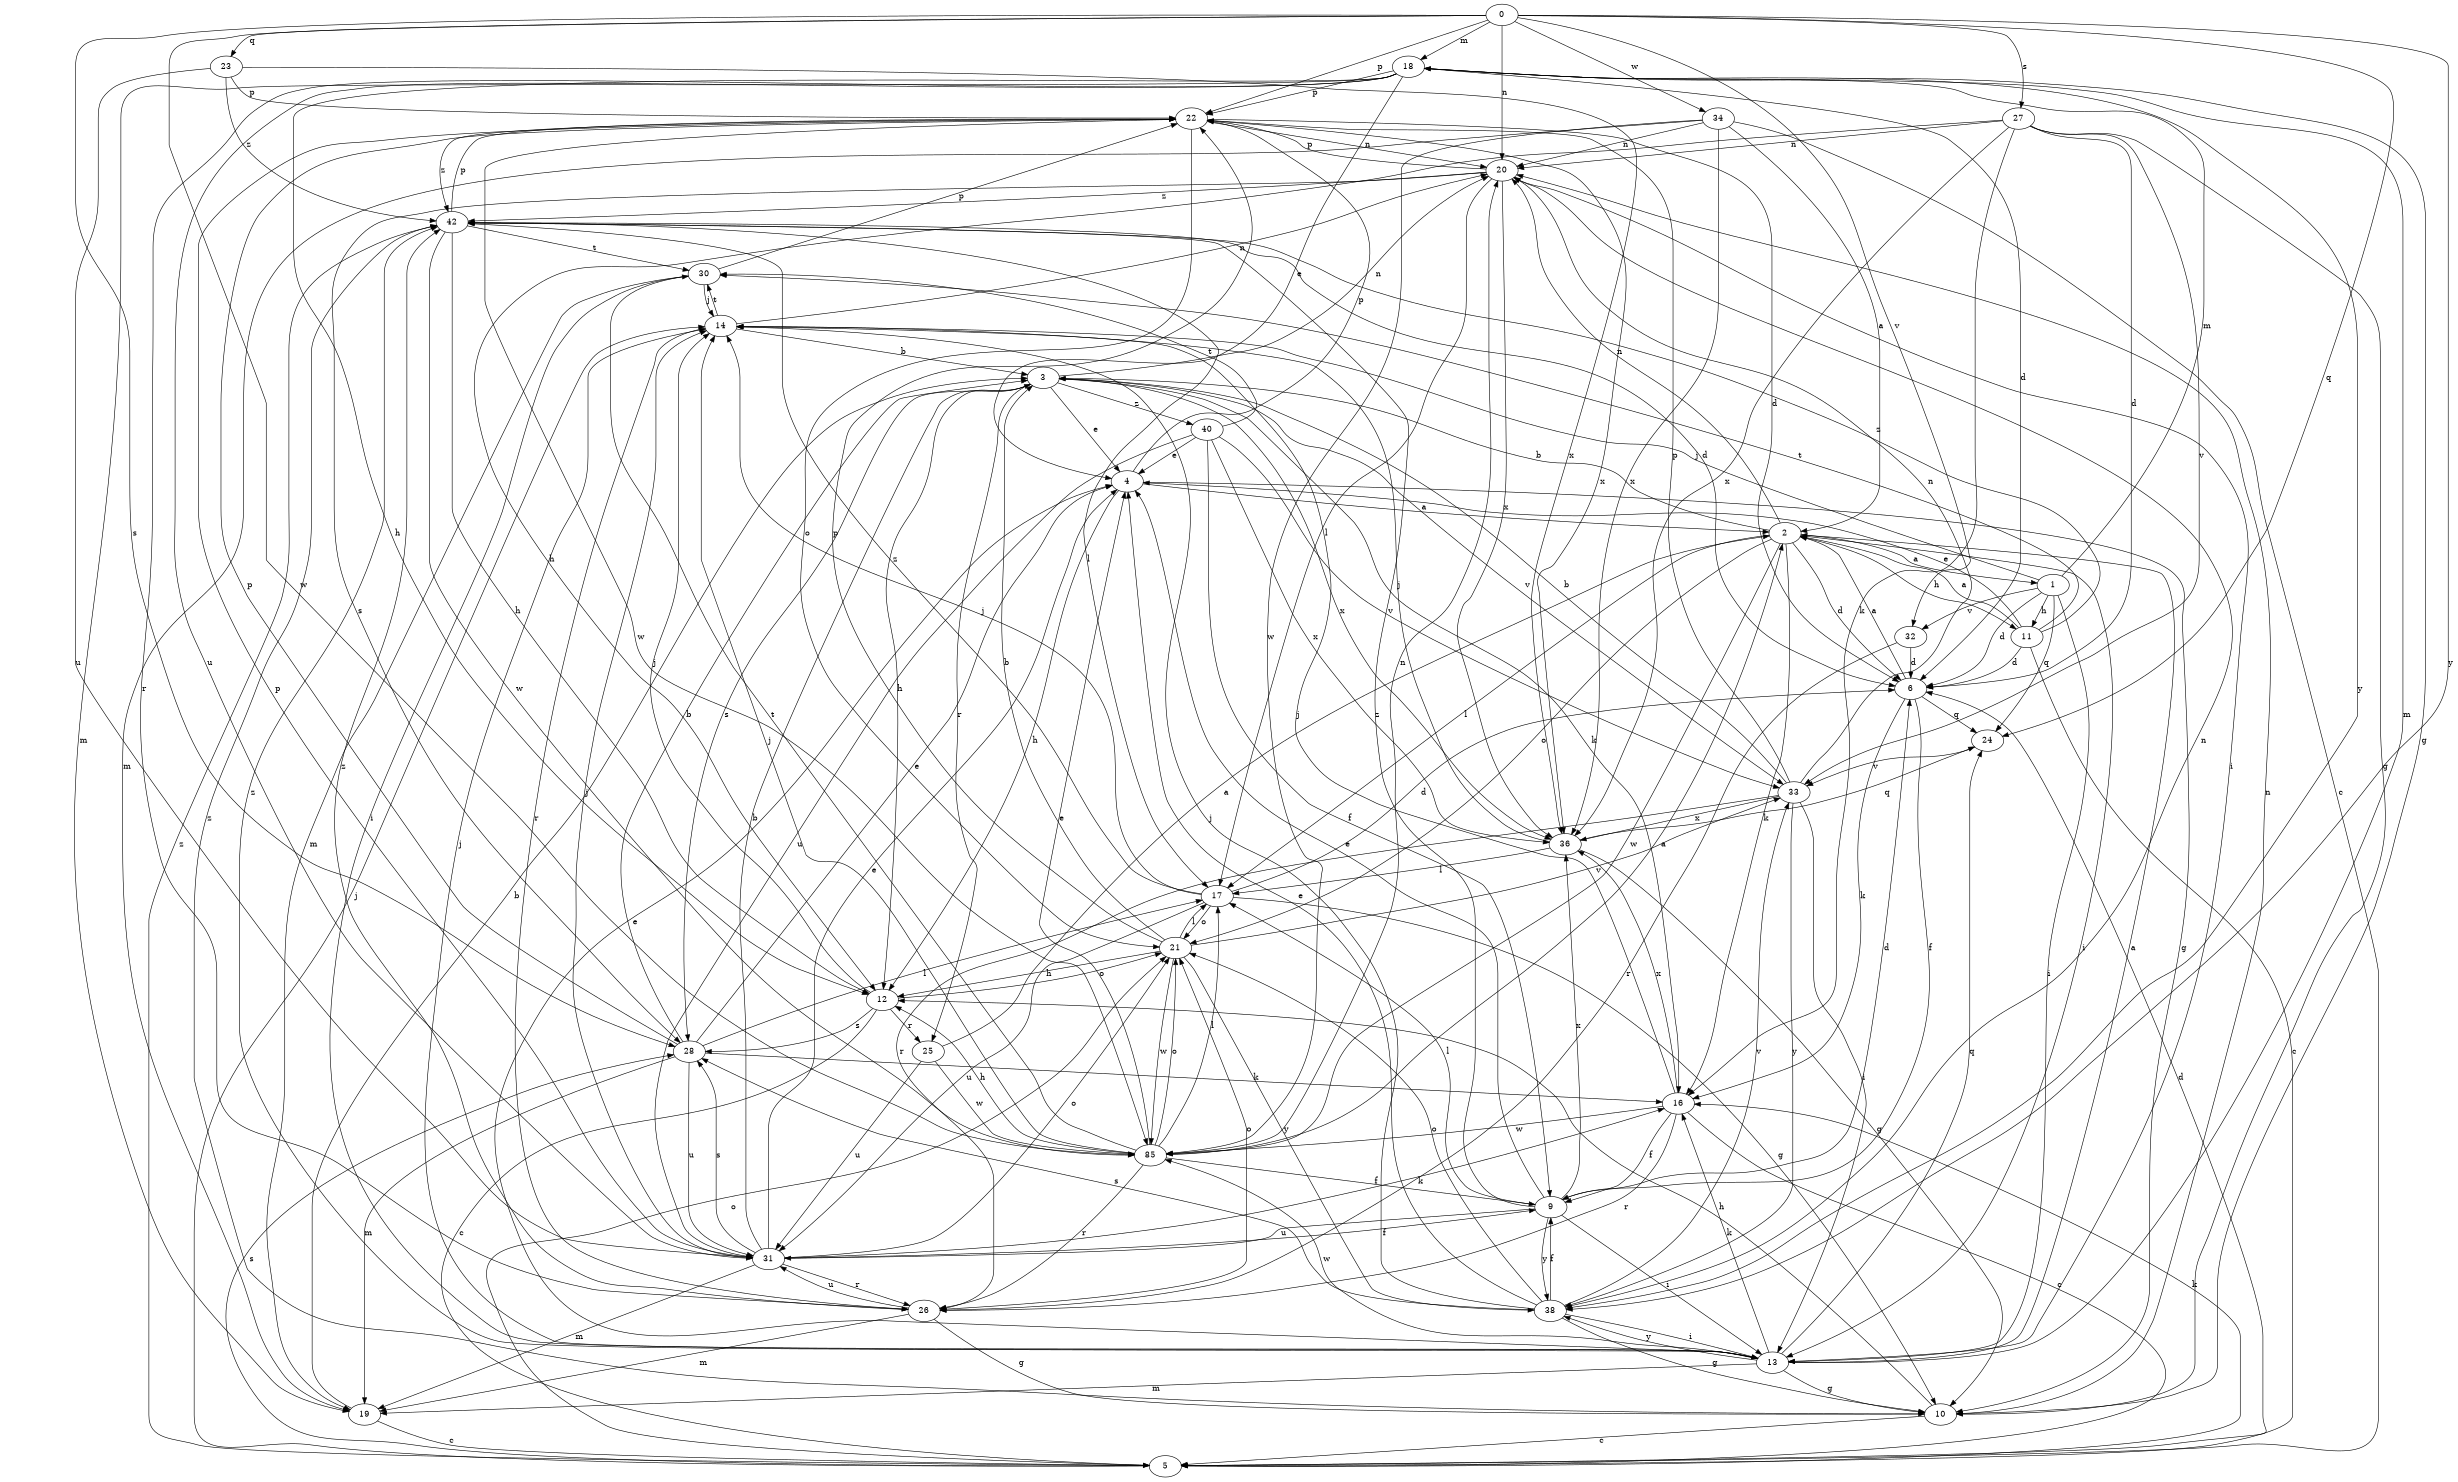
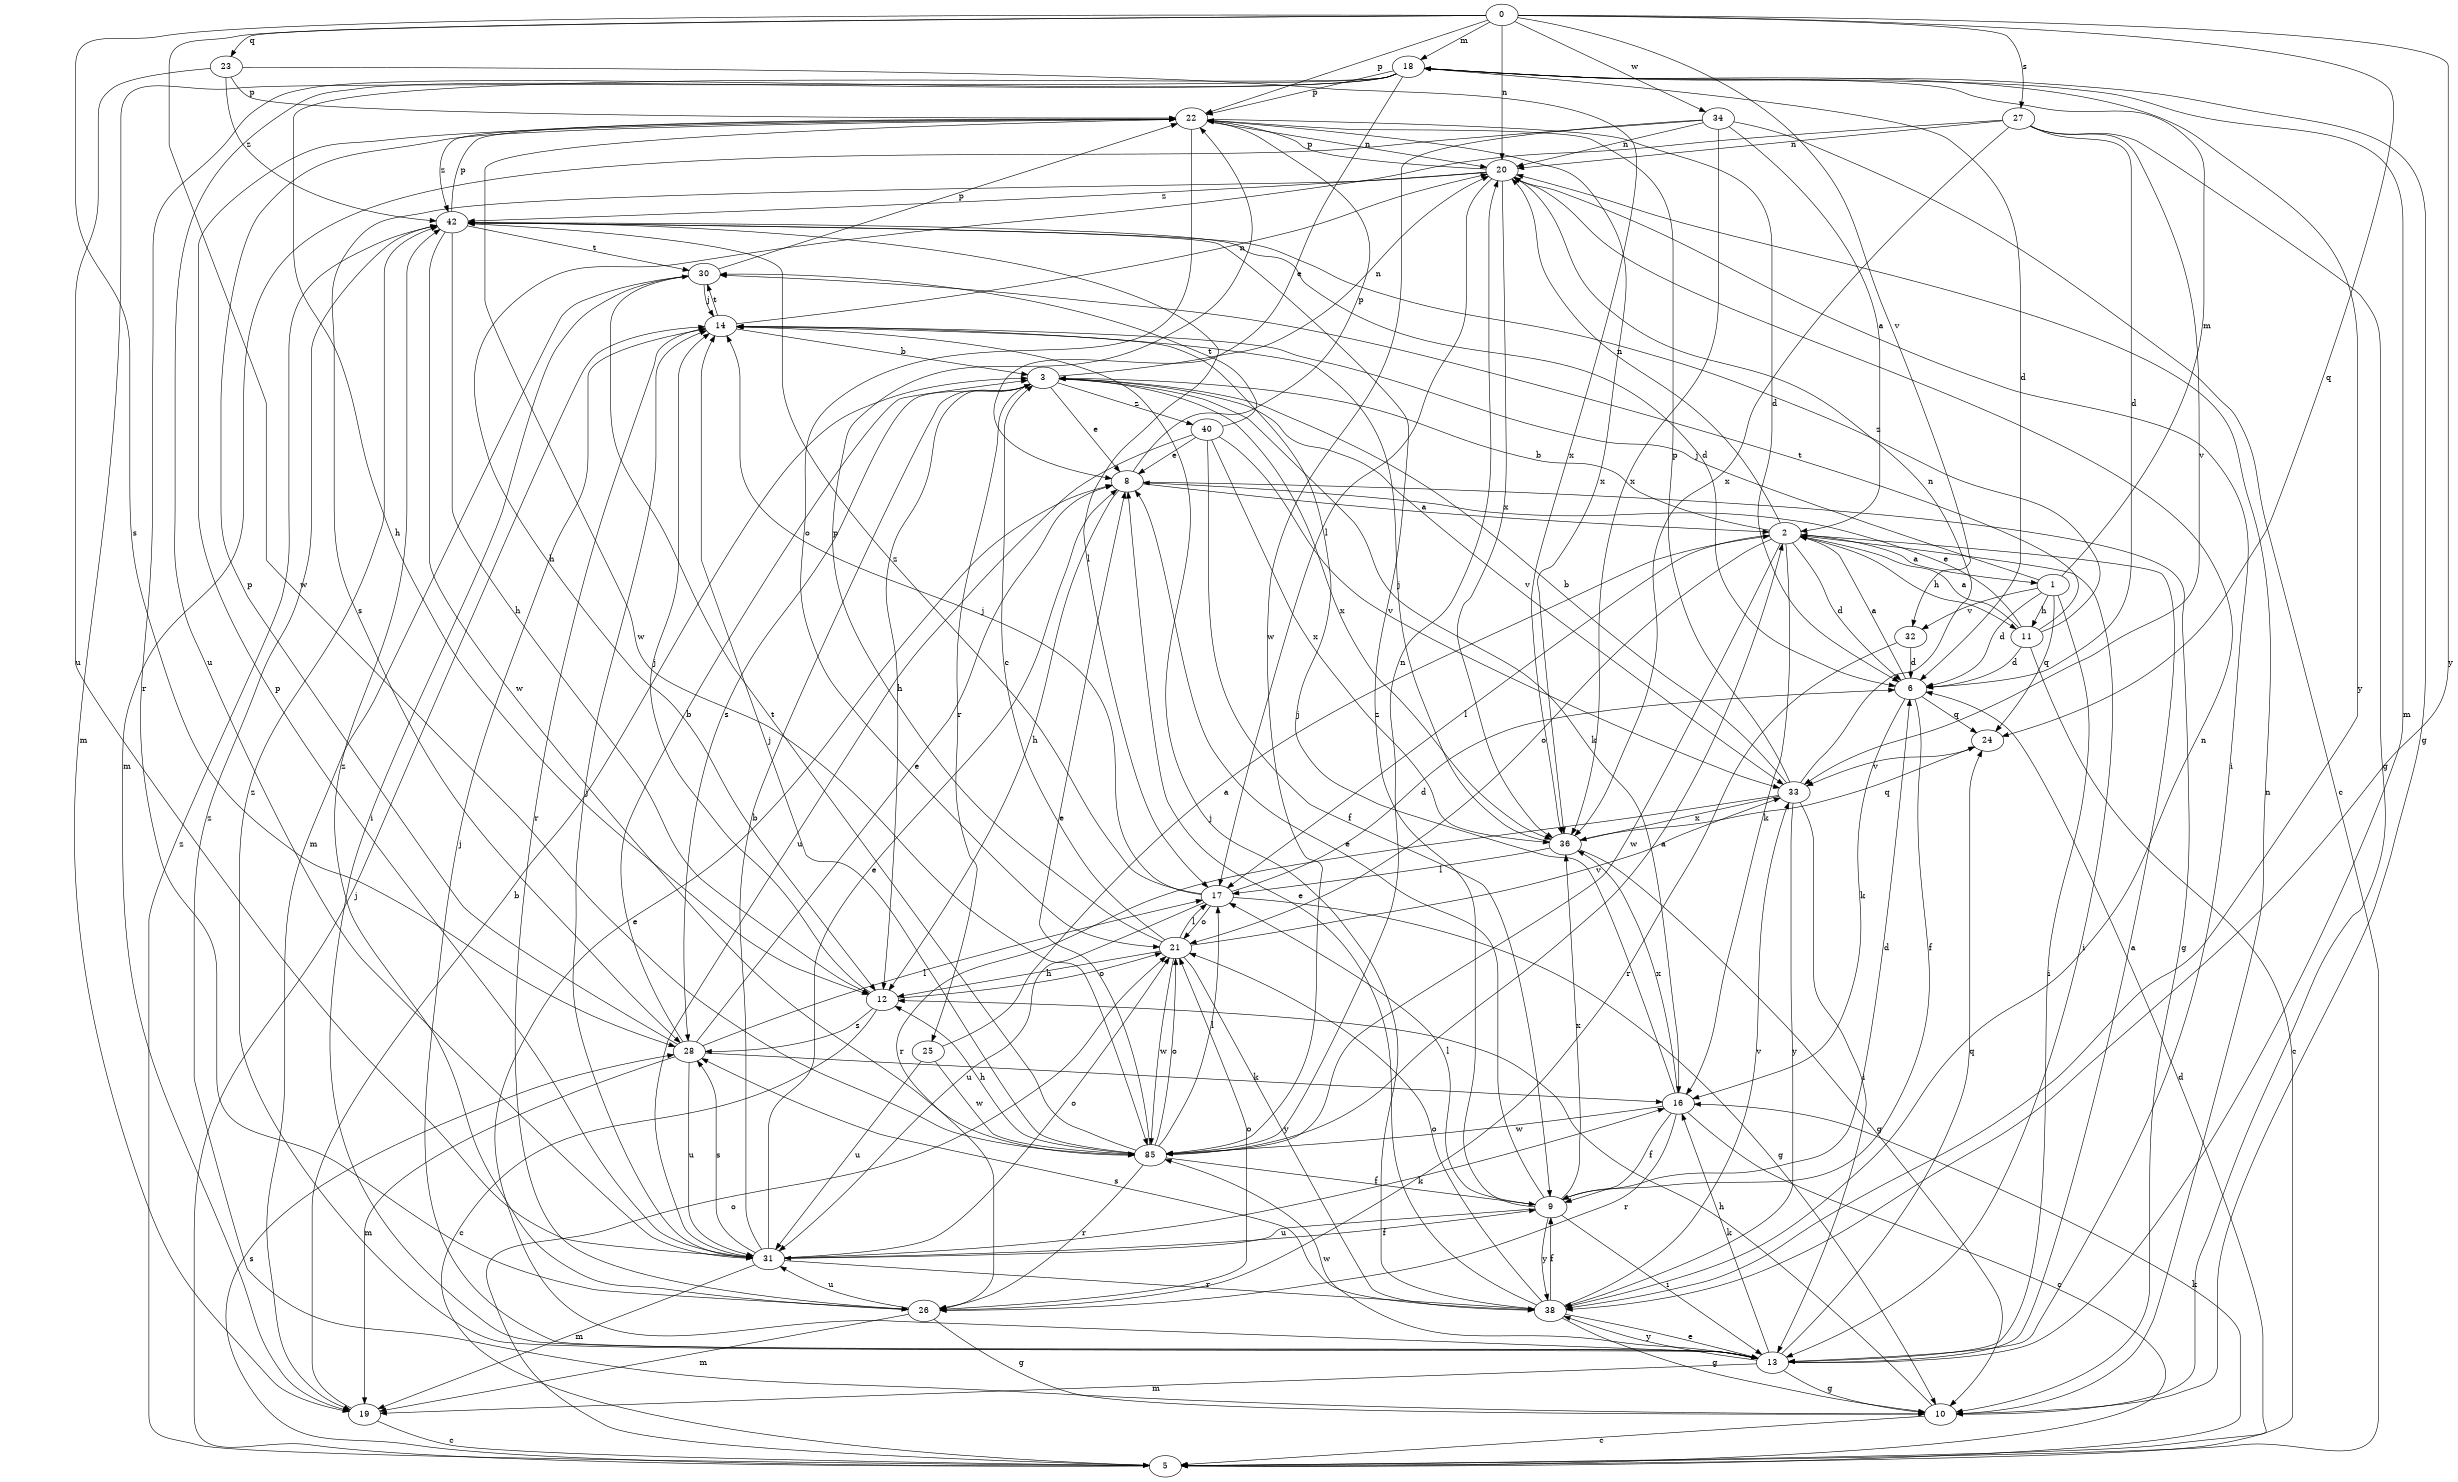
  strict digraph {
    0
    18
    20
    22
    23
    24
    27
    28
    32
    34
    n11 [label=85]
    38
    6
-   8 [label=4]
+   8
    12
    10
    31
    19
    26
    13
    17
    36
    42
    21
    33
    16
    3
    2
    5
    14
    9
    30
    1
    11
    25
    40
    0 -> 18 [label=m]
    0 -> 20 [label=n]
    0 -> 22 [label=p]
    0 -> 23 [label=q]
    0 -> 24 [label=q]
    0 -> 27 [label=s]
    0 -> 28 [label=s]
    0 -> 32 [label=v]
    0 -> 34 [label=w]
    0 -> n11 [label=w]
    0 -> 38 [label=y]
    18 -> 22 [label=p]
    18 -> 38 [label=y]
    18 -> 6 [label=d]
    18 -> 8 [label=e]
    18 -> 12 [label=h]
    18 -> 10 [label=g]
    18 -> 31 [label=u]
    18 -> 19 [label=m]
    18 -> 26 [label=r]
    20 -> 22 [label=p]
    20 -> 28 [label=s]
    20 -> 13 [label=i]
    20 -> 17 [label=l]
    20 -> 36 [label=x]
    20 -> 42 [label=z]
    22 -> 20 [label=n]
    22 -> n11 [label=w]
    22 -> 6 [label=d]
    22 -> 36 [label=x]
    22 -> 42 [label=z]
    22 -> 21 [label=o]
    23 -> 22 [label=p]
    23 -> 31 [label=u]
    23 -> 36 [label=x]
    23 -> 42 [label=z]
    24 -> 33 [label=v]
    27 -> 20 [label=n]
    27 -> 6 [label=d]
    27 -> 12 [label=h]
    27 -> 10 [label=g]
    27 -> 36 [label=x]
    27 -> 33 [label=v]
-   27 -> 16 [label=k]
    28 -> 22 [label=p]
    28 -> 8 [label=e]
    28 -> 31 [label=u]
    28 -> 19 [label=m]
    28 -> 17 [label=l]
    28 -> 16 [label=k]
    28 -> 3 [label=b]
    32 -> 6 [label=d]
    32 -> 26 [label=r]
    34 -> 20 [label=n]
    34 -> n11 [label=w]
    34 -> 19 [label=m]
    34 -> 36 [label=x]
    34 -> 2 [label=a]
    34 -> 5 [label=c]
    n11 -> 20 [label=n]
    n11 -> 8 [label=e]
    n11 -> 12 [label=h]
    n11 -> 26 [label=r]
    n11 -> 17 [label=l]
    n11 -> 21 [label=o]
    n11 -> 2 [label=a]
    n11 -> 14 [label=j]
    n11 -> 9 [label=f]
    n11 -> 30 [label=t]
    38 -> 20 [label=n]
    38 -> 28 [label=s]
    38 -> 8 [label=e]
    38 -> 10 [label=g]
-   38 -> 13 [label=i]
+   38 -> 13 [label=e]
    38 -> 21 [label=o]
    38 -> 33 [label=v]
    38 -> 14 [label=j]
    38 -> 9 [label=f]
    6 -> 24 [label=q]
    6 -> 16 [label=k]
    6 -> 2 [label=a]
    6 -> 9 [label=f]
    8 -> 22 [label=p]
    8 -> 12 [label=h]
    8 -> 10 [label=g]
    8 -> 2 [label=a]
    12 -> 28 [label=s]
    12 -> 21 [label=o]
    12 -> 5 [label=c]
    12 -> 14 [label=j]
-   12 -> 25 [label=r]
    10 -> 20 [label=n]
    10 -> 12 [label=h]
    10 -> 42 [label=z]
    10 -> 5 [label=c]
    31 -> 22 [label=p]
    31 -> 28 [label=s]
    31 -> 8 [label=e]
    31 -> 19 [label=m]
-   31 -> 26 [label=r]
+   31 -> 38 [label=r]
    31 -> 21 [label=o]
    31 -> 16 [label=k]
    31 -> 3 [label=b]
    31 -> 14 [label=j]
    31 -> 9 [label=f]
    19 -> 3 [label=b]
    19 -> 5 [label=c]
    26 -> 10 [label=g]
    26 -> 31 [label=u]
    26 -> 19 [label=m]
    26 -> 42 [label=z]
    26 -> 21 [label=o]
    13 -> 18 [label=m]
    13 -> 24 [label=q]
    13 -> n11 [label=w]
    13 -> 38 [label=y]
    13 -> 8 [label=e]
    13 -> 10 [label=g]
    13 -> 19 [label=m]
    13 -> 42 [label=z]
    13 -> 16 [label=k]
    13 -> 2 [label=a]
    13 -> 14 [label=j]
    17 -> 6 [label=d]
    17 -> 10 [label=g]
    17 -> 31 [label=u]
    17 -> 42 [label=z]
    17 -> 21 [label=o]
    17 -> 14 [label=j]
    36 -> 24 [label=q]
    36 -> 10 [label=g]
    36 -> 17 [label=l]
    36 -> 14 [label=j]
    42 -> 22 [label=p]
    42 -> n11 [label=w]
    42 -> 6 [label=d]
    42 -> 12 [label=h]
    42 -> 17 [label=l]
    42 -> 30 [label=t]
    21 -> 22 [label=p]
    21 -> n11 [label=w]
    21 -> 38 [label=y]
    21 -> 12 [label=h]
    21 -> 17 [label=l]
    21 -> 33 [label=v]
-   21 -> 3 [label=b]
+   21 -> 3 [label=c]
    33 -> 20 [label=n]
    33 -> 22 [label=p]
    33 -> 38 [label=y]
    33 -> 26 [label=r]
    33 -> 13 [label=i]
    33 -> 36 [label=x]
    33 -> 3 [label=b]
    16 -> n11 [label=w]
    16 -> 26 [label=r]
    16 -> 36 [label=x]
    16 -> 5 [label=c]
    16 -> 14 [label=j]
    16 -> 9 [label=f]
    3 -> 20 [label=n]
    3 -> 28 [label=s]
    3 -> 8 [label=e]
    3 -> 12 [label=h]
    3 -> 36 [label=x]
    3 -> 33 [label=v]
    3 -> 16 [label=k]
    3 -> 25 [label=r]
    3 -> 40 [label=z]
    2 -> 20 [label=n]
    2 -> n11 [label=w]
    2 -> 6 [label=d]
    2 -> 13 [label=i]
    2 -> 17 [label=l]
    2 -> 21 [label=o]
    2 -> 16 [label=k]
    2 -> 3 [label=b]
    2 -> 1 [label=a]
    2 -> 11 [label=h]
    5 -> 28 [label=s]
    5 -> 6 [label=d]
    5 -> 42 [label=z]
    5 -> 21 [label=o]
    5 -> 16 [label=k]
    5 -> 14 [label=j]
    14 -> 20 [label=n]
    14 -> 26 [label=r]
    14 -> 3 [label=b]
    14 -> 30 [label=t]
    9 -> 38 [label=y]
    9 -> 6 [label=d]
    9 -> 8 [label=e]
    9 -> 31 [label=u]
    9 -> 13 [label=i]
    9 -> 17 [label=l]
    9 -> 36 [label=x]
    9 -> 42 [label=z]
    30 -> 22 [label=p]
    30 -> 19 [label=m]
    30 -> 13 [label=i]
    30 -> 14 [label=j]
    1 -> 18 [label=m]
    1 -> 24 [label=q]
    1 -> 32 [label=v]
    1 -> 6 [label=d]
    1 -> 13 [label=i]
    1 -> 14 [label=j]
    1 -> 11 [label=h]
    11 -> 6 [label=d]
    11 -> 8 [label=e]
    11 -> 42 [label=z]
    11 -> 2 [label=a]
    11 -> 5 [label=c]
    11 -> 30 [label=t]
    25 -> n11 [label=w]
    25 -> 31 [label=u]
    25 -> 2 [label=a]
    40 -> 8 [label=e]
    40 -> 31 [label=u]
    40 -> 36 [label=x]
    40 -> 33 [label=v]
    40 -> 9 [label=f]
    40 -> 30 [label=t]
  }
